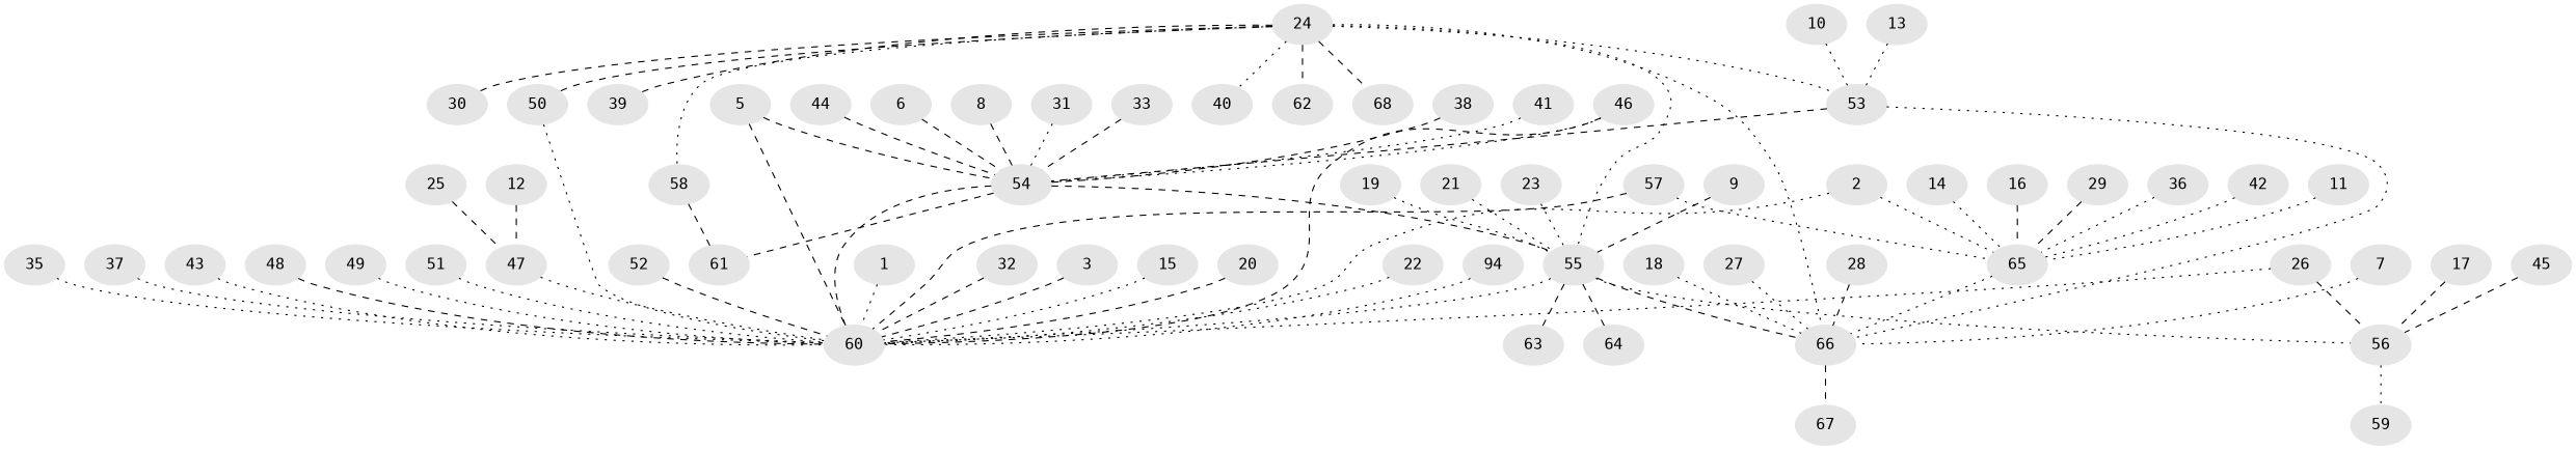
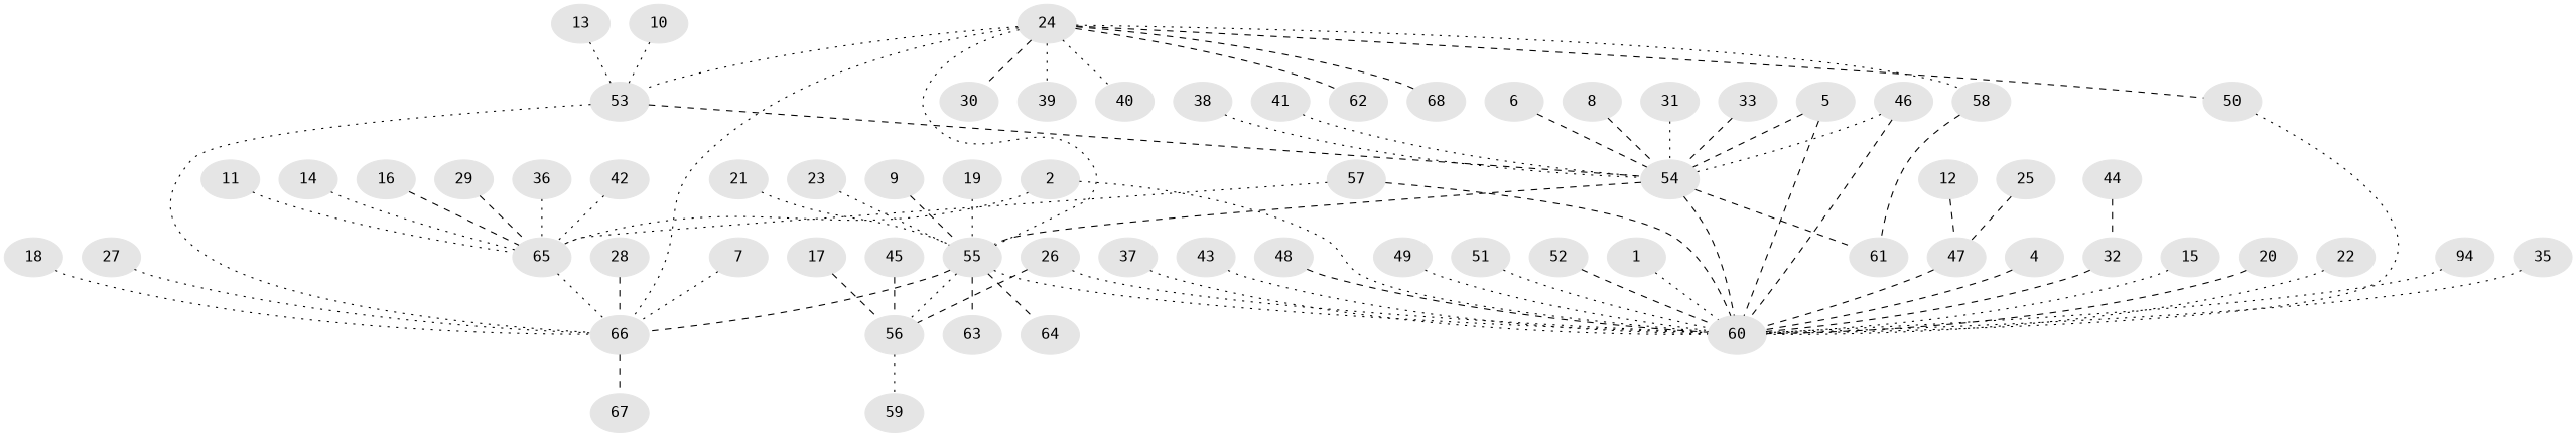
  graph {
    fontname="DejaVu Sans Mono"
    node [color=gray90 fontname="DejaVu Sans Mono" style=filled]
    edge [fontname="DejaVu Sans Mono" style=dotted weight=1.0]
    1
    60
    2
    65
    66
-   3
+   3 [label=4]
    5
    54
    55
    61
    6
    7
    67
    8
    9
    56
    63
    64
    10
    53
    11
    12
    47
    13
    14
    15
    16
    17
    59
    18
    19
    20
    21
    22
    23
    24
    30
    39
    40
    50
    58
    62
    68
    25
    26
    27
    28
    29
    31
    32
    33
    n52 [label=94]
    35
    36
    37
    38
    41
    42
    43
    44
    45
    46
    48
    49
    51
    52
    57
    1 -- 60
    2 -- 60
    2 -- 65
    65 -- 66
    66 -- 67 [style=dashed]
    3 -- 60 [style=dashed]
    5 -- 60 [style=dashed]
    5 -- 54 [style=dashed]
    54 -- 60 [style=dashed weight=2.0]
    54 -- 55 [style=dashed]
    54 -- 61 [style=dashed]
    55 -- 60
    55 -- 66 [style=dashed]
    55 -- 56
    55 -- 63 [style=dashed]
    55 -- 64 [style=dashed]
    6 -- 54 [style=dashed]
    7 -- 66
    8 -- 54 [style=dashed]
    9 -- 55 [style=dashed]
    56 -- 59
    10 -- 53
    53 -- 66
    53 -- 54 [style=dashed]
    11 -- 65
    12 -- 47 [style=dashed]
-   47 -- 60
+   47 -- 60 [style=dashed]
    13 -- 53
    14 -- 65
    15 -- 60
    16 -- 65 [style=dashed]
    17 -- 56 [style=dashed]
    18 -- 66
    19 -- 55
    20 -- 60 [style=dashed]
    21 -- 55
    22 -- 60
    23 -- 55
    24 -- 66 [weight=2.0]
    24 -- 55
    24 -- 53
    24 -- 30 [style=dashed]
-   24 -- 39 [style=dashed]
+   24 -- 39
    24 -- 40
    24 -- 50 [style=dashed]
    24 -- 58
    24 -- 62 [style=dashed]
    24 -- 68 [style=dashed]
    50 -- 60
    58 -- 61 [style=dashed]
    25 -- 47 [style=dashed]
    26 -- 60
    26 -- 56 [style=dashed]
    27 -- 66
    28 -- 66 [style=dashed weight=2.0]
    29 -- 65 [style=dashed]
    31 -- 54
    32 -- 60 [style=dashed]
    33 -- 54 [style=dashed]
    n52 -- 60
    35 -- 60
    36 -- 65
    37 -- 60
-   38 -- 54 [style=dashed]
+   38 -- 54
    41 -- 54
    42 -- 65
    43 -- 60
-   44 -- 54 [style=dashed]
+   44 -- 32 [style=dashed]
    45 -- 56 [style=dashed]
    46 -- 60 [style=dashed]
    46 -- 54
    48 -- 60 [style=dashed]
    49 -- 60
    51 -- 60
    52 -- 60 [style=dashed]
    57 -- 60 [style=dashed]
    57 -- 65
  }
